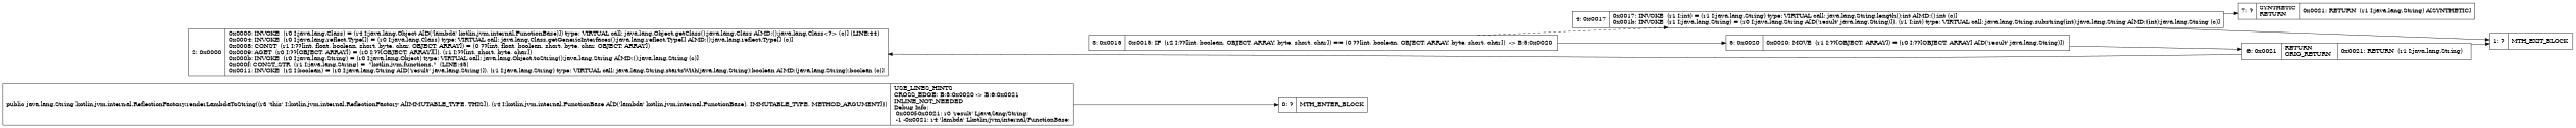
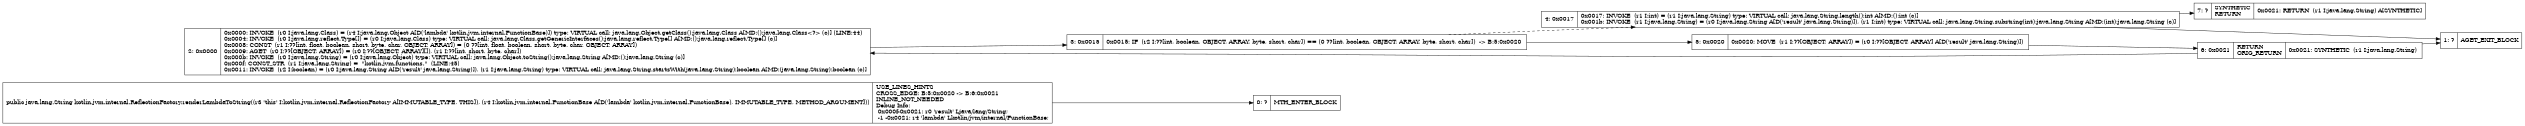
  digraph {
    fontname="DejaVu Serif"
    rankdir=LR
    node [fontname="DejaVu Serif" shape=record]
    edge [fontname="DejaVu Serif"]
    n1 [label="{0\:\ ?|MTH_ENTER_BLOCK\l}"]
    n2 [label="{2\:\ 0x0000|0x0000: INVOKE  (r0 I:java.lang.Class) = (r4 I:java.lang.Object A[D('lambda' kotlin.jvm.internal.FunctionBase)]) type: VIRTUAL call: java.lang.Object.getClass():java.lang.Class A[MD:():java.lang.Class\<?\> (c)] (LINE:44)\l0x0004: INVOKE  (r0 I:java.lang.reflect.Type[]) = (r0 I:java.lang.Class) type: VIRTUAL call: java.lang.Class.getGenericInterfaces():java.lang.reflect.Type[] A[MD:():java.lang.reflect.Type[] (c)]\l0x0008: CONST  (r1 I:??[int, float, boolean, short, byte, char, OBJECT, ARRAY]) = (0 ??[int, float, boolean, short, byte, char, OBJECT, ARRAY]) \l0x0009: AGET  (r0 I:??[OBJECT, ARRAY]) = (r0 I:??[OBJECT, ARRAY][]), (r1 I:??[int, short, byte, char]) \l0x000b: INVOKE  (r0 I:java.lang.String) = (r0 I:java.lang.Object) type: VIRTUAL call: java.lang.Object.toString():java.lang.String A[MD:():java.lang.String (c)]\l0x000f: CONST_STR  (r1 I:java.lang.String) =  \"kotlin.jvm.functions.\"  (LINE:45)\l0x0011: INVOKE  (r2 I:boolean) = (r0 I:java.lang.String A[D('result' java.lang.String)]), (r1 I:java.lang.String) type: VIRTUAL call: java.lang.String.startsWith(java.lang.String):boolean A[MD:(java.lang.String):boolean (c)]\l}"]
    n3 [label="{3\:\ 0x0015|0x0015: IF  (r2 I:??[int, boolean, OBJECT, ARRAY, byte, short, char]) == (0 ??[int, boolean, OBJECT, ARRAY, byte, short, char])  \-\> B:5:0x0020 \l}"]
    n4 [label="{4\:\ 0x0017|0x0017: INVOKE  (r1 I:int) = (r1 I:java.lang.String) type: VIRTUAL call: java.lang.String.length():int A[MD:():int (c)]\l0x001b: INVOKE  (r1 I:java.lang.String) = (r0 I:java.lang.String A[D('result' java.lang.String)]), (r1 I:int) type: VIRTUAL call: java.lang.String.substring(int):java.lang.String A[MD:(int):java.lang.String (c)]\l}"]
    n5 [label="{5\:\ 0x0020|0x0020: MOVE  (r1 I:??[OBJECT, ARRAY]) = (r0 I:??[OBJECT, ARRAY] A[D('result' java.lang.String)]) \l}"]
    n6 [label="{7\:\ ?|SYNTHETIC\lRETURN\l|0x0021: RETURN  (r1 I:java.lang.String) A[SYNTHETIC]\l}"]
-   n7 [label="{1\:\ ?|MTH_EXIT_BLOCK\l}"]
-   n8 [label="{6\:\ 0x0021|RETURN\lORIG_RETURN\l|0x0021: RETURN  (r1 I:java.lang.String) \l}"]
+   n7 [label="{1\:\ ?|AGET_EXIT_BLOCK\l}"]
+   n8 [label="{6\:\ 0x0021|RETURN\lORIG_RETURN\l|0x0021: SYNTHETIC  (r1 I:java.lang.String) \l}"]
    n9 [label="{public java.lang.String kotlin.jvm.internal.ReflectionFactory.renderLambdaToString((r3 'this' I:kotlin.jvm.internal.ReflectionFactory A[IMMUTABLE_TYPE, THIS]), (r4 I:kotlin.jvm.internal.FunctionBase A[D('lambda' kotlin.jvm.internal.FunctionBase), IMMUTABLE_TYPE, METHOD_ARGUMENT]))  | USE_LINES_HINTS\lCROSS_EDGE: B:5:0x0020 \-\> B:6:0x0021\lINLINE_NOT_NEEDED\lDebug Info:\l  0x000f\-0x0021: r0 'result' Ljava\/lang\/String;\l  \-1 \-0x0021: r4 'lambda' Lkotlin\/jvm\/internal\/FunctionBase;\l}"]
+   n2 -> n3
    n3 -> n4 [style=dashed]
    n3 -> n5
    n4 -> n6
    n4 -> n7
    n5 -> n8
    n8 -> n2
    n8 -> n7
    n9 -> n1
  }
